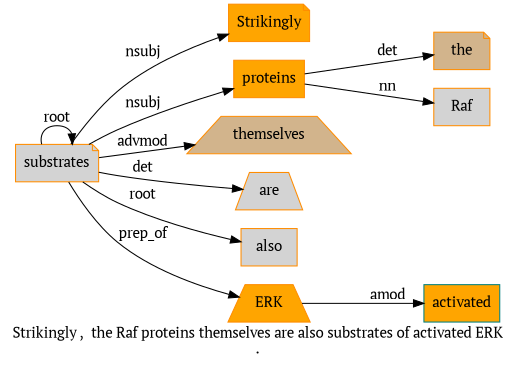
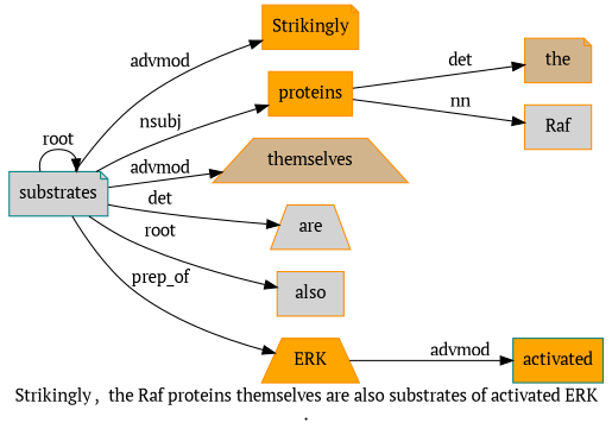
  digraph {
    fontname="PT Serif"
    label="Strikingly ,  the Raf proteins themselves are also substrates of activated ERK\n."
    rankdir=LR
    node [color=darkorange fillcolor=lightgrey fontname="PT Serif" shape=box style=filled]
    edge [fontname="PT Serif"]
-   n1 [label=substrates shape=note]
+   n1 [color=teal label=substrates shape=note]
    n2 [fillcolor=orange label=Strikingly shape=note]
    n3 [fillcolor=orange label=proteins]
    n4 [fillcolor=tan label=themselves shape=trapezium]
    n5 [label=are shape=trapezium]
    n6 [label=also]
    n7 [fillcolor=orange label=ERK shape=trapezium]
    n8 [fillcolor=tan label=the shape=note]
    n9 [label=Raf]
    n10 [color=teal fillcolor=orange label=activated]
    n1 -> n1 [label=root]
-   n1 -> n2 [label=nsubj]
+   n1 -> n2 [label=advmod]
    n1 -> n3 [label=nsubj]
    n1 -> n4 [label=advmod]
    n1 -> n5 [label=det]
    n1 -> n6 [label=root]
    n1 -> n7 [label=prep_of]
    n3 -> n8 [label=det]
    n3 -> n9 [label=nn]
-   n7 -> n10 [label=amod]
+   n7 -> n10 [label=advmod]
  }
